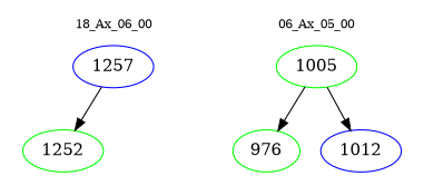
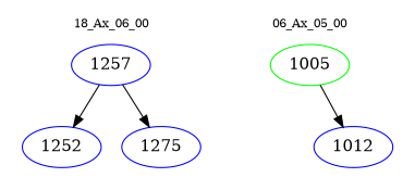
  digraph {
    node [color=blue]
    edge [color=black]
    n1 [label=1257]
-   n2 [color=green label=1252]
+   n2 [label=1252]
+   n3 [label=1275]
    n4 [color=green label=1005]
-   n5 [color=green label=976]
    n6 [label=1012]
    subgraph cluster_1 {
      color=white
      fontsize=10
      label="18_Ax_06_00"
      n1
      n2
+     n3
    }
    subgraph cluster_2 {
      color=white
      fontsize=10
      label="06_Ax_05_00"
      n4
-     n5
      n6
    }
    n1 -> n2
-   n4 -> n5
+   n1 -> n3
    n4 -> n6
  }
